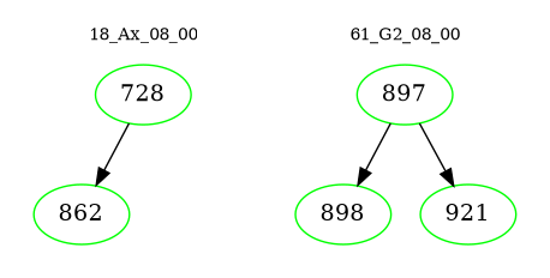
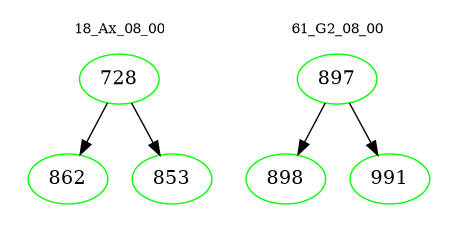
  digraph {
    node [color=green]
    edge [color=black]
    n1 [label=728]
    n2 [label=862]
+   n3 [label=853]
    n4 [label=897]
    n5 [label=898]
-   n6 [label=921]
+   n6 [label=991]
    subgraph cluster_1 {
      color=white
      fontsize=10
      label="18_Ax_08_00"
      n1
      n2
+     n3
    }
    subgraph cluster_2 {
      color=white
      fontsize=10
      label="61_G2_08_00"
      n4
      n5
      n6
    }
    n1 -> n2
+   n1 -> n3
    n4 -> n5
    n4 -> n6
  }
